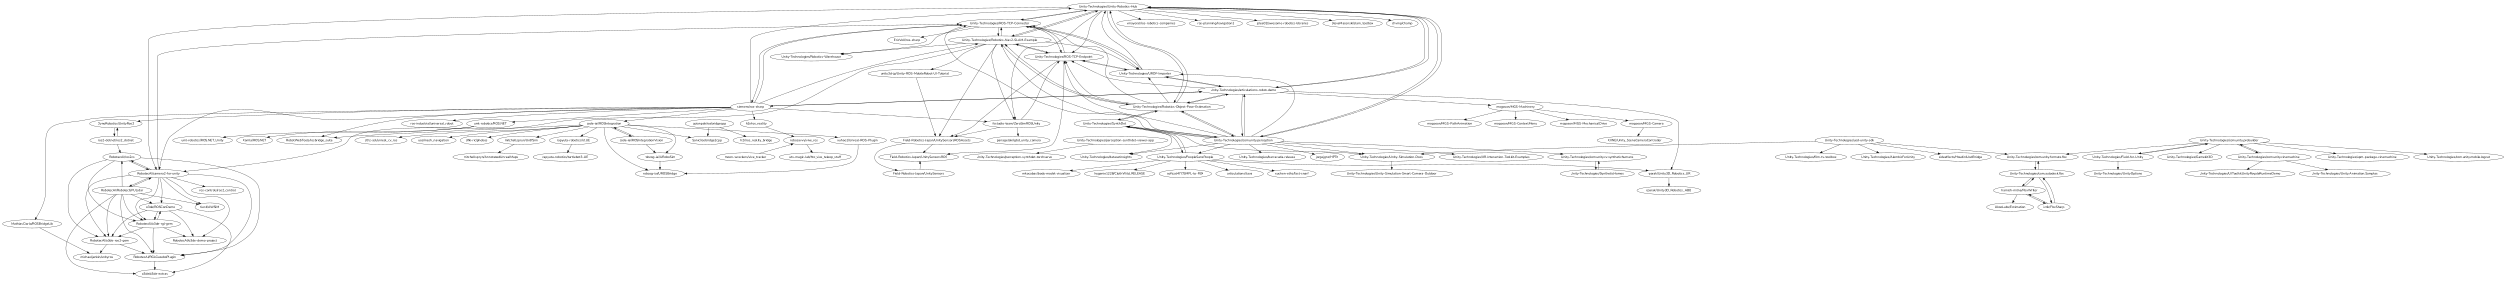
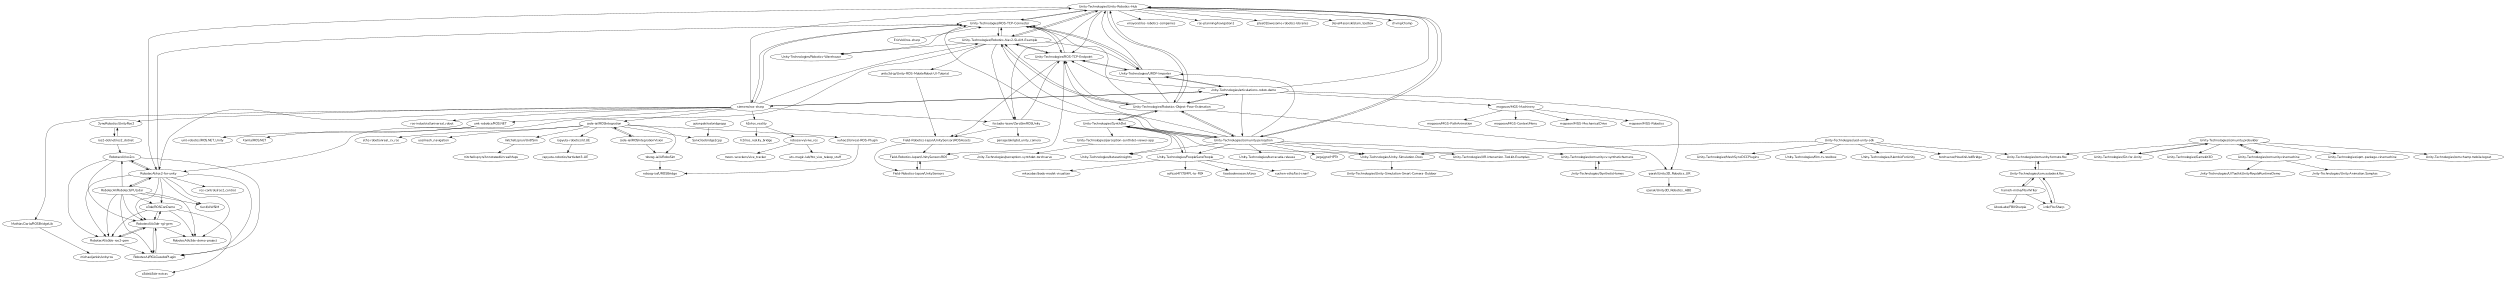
  digraph {
    fontname=Nunito
    node [fontname=Nunito]
    edge [fontname=Nunito]
    "Unity-Technologies/Unity-Robotics-Hub" [l="28.392,41.328"]
    "Unity-Technologies/ROS-TCP-Connector" [l="28.41,41.318"]
    "Unity-Technologies/Robotics-Nav2-SLAM-Example" [l="28.412,41.334"]
    "Unity-Technologies/articulations-robot-demo" [l="28.371,41.314"]
    "Unity-Technologies/ROS-TCP-Endpoint" [l="28.398,41.342"]
    "Unity-Technologies/Robotics-Object-Pose-Estimation" [l="28.367,41.33"]
    "Unity-Technologies/com.unity.perception" [l="28.366,41.347"]
-   "RobotecAI/ros2-for-unity" [l="28.437,41.293" label="RobotecAI/camera2-for-unity"]
+   "RobotecAI/ros2-for-unity" [l="28.437,41.293"]
    "fsstudio-team/ZeroSimROSUnity" [l="28.409,41.356"]
    "vmayoral/ros-robotics-companies" [l="29.276,41.752"]
    "ros-planning/navigation2" [l="29.257,41.842"]
    "jslee02/awesome-robotics-libraries" [l="29.134,41.746"]
    "SteveMacenski/slam_toolbox" [l="29.296,41.825"]
    "chvmp/champ" [l="28.213,42.185"]
    "siemens/ros-sharp" [l="28.432,41.334"]
    "h2r/ros_reality" [l="28.509,41.325"]
-   "RobotWebTools/rosbridge_suite" [l="29.198,41.784"]
    "ros-industrial/universal_robot" [l="29.035,41.834"]
    "MathiasCiarlo/ROSBridgeLib" [l="28.476,41.343"]
    "DynoRobotics/UnityRos2" [l="28.473,41.314"]
    "uml-robotics/ROS.NET" [l="28.477,41.366"]
    "code-iai/ROSIntegration" [l="28.335,41.408"]
    "Unity-Technologies/URDF-Importer" [l="28.393,41.315"]
    "Unity-Technologies/Robotics-Warehouse" [l="28.433,41.314"]
    "EricVoll/ros-sharp" [l="28.405,41.292"]
    "Field-Robotics-Japan/UnitySensorsROSAssets" [l="28.425,41.362"]
    "unity3d-jp/Unity-ROS-MobileRobot-UI-Tutorial" [l="28.446,41.359"]
    "rparak/Unity3D_Robotics_UR" [l="28.341,41.307"]
    "mogoson/MGS-Machinery" [l="28.327,41.261"]
    "Field-Robotics-Japan/UnitySensorsROS" [l="28.414,41.372"]
    "Unity-Technologies/SynthDet" [l="28.341,41.356"]
    "Unity-Technologies/datasetinsights" [l="28.351,41.372"]
    "Unity-Technologies/PeopleSansPeople" [l="28.322,41.341"]
    "Unity-Technologies/Unity-Simulation-Docs" [l="28.374,41.402"]
    "Unity-Technologies/barracuda-release" [l="35.565,35.956"]
    "Unity-Technologies/com.unity.cv.synthetichumans" [l="28.314,41.363"]
    "jorgejgnz/HPTK" [l="-11.863,40.518"]
    "Unity-Technologies/XR-Interaction-Toolkit-Examples" [l="-11.893,40.498"]
    "RobotecAI/ros2cs" [l="28.465,41.286"]
    "RobotecAI/RobotecGPULidar" [l="28.441,41.275"]
    "RobotecAI/o3de-rgl-gem" [l="28.453,41.271"]
    "RobotecAI/RGLGazeboPlugin" [l="28.454,41.282"]
    "RobotecAI/o3de-ros2-gem" [l="28.465,41.273"]
    "RobotecAI/o3de-demo-project" [l="28.433,41.267"]
    "ros-controls/ros2_control" [l="29.262,41.761"]
    "tier4/AWSIM" [l="30.309,43.532"]
    "o3de/ROSConDemo" [l="28.449,41.261"]
    "panagelak/rgbd_unity_camera" [l="28.401,41.375"]
    "h2r/ros_reality_bridge" [l="28.533,41.33"]
    "robosavvy/vive_ros" [l="28.556,41.317"]
    "michaeljenkin/unityros" [l="28.504,41.35"]
    "ros2-dotnet/ros2_dotnet" [l="28.488,41.299"]
    "uml-robotics/ROS.NET_Unity" [l="28.492,41.385"]
    "Xamla/ROS.NET" [l="28.501,41.373"]
    "xuhao1/Unreal-ROS-Plugin" [l="28.317,41.419"]
    "robcog-iai/UROSBridge" [l="28.343,41.423"]
    "code-iai/ROSIntegrationVision" [l="28.33,41.429"]
    "robcog-iai/URoboSim" [l="28.349,41.435"]
    "mitchellspryn/UrdfSim" [l="28.293,41.403"]
    "Sanic/rosbridge2cpp" [l="28.291,41.423"]
    "rapyuta-robotics/rclUE" [l="28.31,41.438"]
-   "ethz-asl/unreal_cv_ros" [l="27.884,43.619"]
+   "ethz-asl/unreal_cv_ros" [l="27.884,43.619" label="ethz-robot/unreal_cv_ros"]
    "uos/mesh_navigation" [l="29.359,41.864"]
-   "dfki-ric/phobos" [l="28.076,42.176"]
    "Field-Robotics-Japan/UnitySensors" [l="28.428,41.381"]
    "rparak/Unity3D_Robotics_ABB" [l="28.313,41.298"]
    "mogoson/MGS-MechanicalDrive" [l="28.337,41.241"]
-   "mogoson/MGS-Camera" [l="28.307,41.229"]
+   "mogoson/MGS-Camera" [l="28.307,41.229" label="mogoson/MGS-Robotics"]
    "mogoson/MGS-PathAnimation" [l="28.297,41.263"]
    "mogoson/MGS-ContextMenu" [l="28.305,41.248"]
    "Unity-Technologies/perception-synthdet-viewer-app" [l="28.301,41.351"]
    "mkocabas/body-model-visualizer" [l="35.681,35.03"]
-   "hygenie1228/ClothWild_RELEASE" [l="35.67,35.012"]
    "softcat477/SMPL-to-FBX" [l="35.613,35.093"]
-   "facebookresearch/tava" [l="35.658,34.9" label="articulations/tava"]
+   "facebookresearch/tava" [l="35.658,34.9"]
    "xuchen-ethz/fast-snarf" [l="35.641,34.931"]
    "Unity-Technologies/Unity-Simulation-Smart-Camera-Outdoor" [l="28.39,41.418"]
    "Unity-Technologies/SyntheticHomes" [l="28.291,41.367"]
    "o3de/o3de-extras" [l="28.457,41.242"]
    "Unity-Technologies/com.unity.probuilder" [l="28.452,41.573"]
    "Unity-Technologies/com.unity.formats.fbx" [l="28.408,41.538"]
-   "Unity-Technologies/Git-for-Unity" [l="28.473,41.56" label="Unity-Technologies/Field-for-Unity"]
+   "Unity-Technologies/Git-for-Unity" [l="28.473,41.56"]
    "Unity-Technologies/Gamekit3D" [l="-12.983,40.152"]
    "Unity-Technologies/com.unity.cinemachine" [l="28.441,41.594"]
    "Unity-Technologies/upm-package-cinemachine" [l="28.492,41.584"]
-   "Unity-Technologies/com.unity.mobile.logcat" [l="28.466,41.591"]
+   "Unity-Technologies/com.unity.mobile.logcat" [l="28.466,41.591" label="Unity-Technologies/com.champ.mobile.logcat"]
    "Unity-Technologies/com.autodesk.fbx" [l="28.384,41.557"]
-   "Unity-Technologies/UnityOptions" [l="-13.611,40.655"]
    "Unity-Technologies/UIToolkitUnityRoyaleRuntimeDemo" [l="-12.949,40.163"]
    "Unity-Technologies/Unity.Animation.Samples" [l="-12.96,40.169"]
    "izrik/FbxSharp" [l="28.359,41.563"]
    "hamish-milne/FbxWriter" [l="28.37,41.577"]
-   "XJINE/Unity_SceneCameraController" [l="28.295,41.21"]
    "uts-magic-lab/htc_vive_teleop_stuff" [l="28.582,41.323"]
    "moon-wreckers/vive_tracker" [l="28.578,41.304"]
    "mitchellspryn/AnnotatedUnrealMaps" [l="28.268,41.403"]
    "rapyuta-robotics/turtlebot3-UE" [l="28.297,41.454"]
    "Unity-Technologies/perception-synthdet-torchserve" [l="28.281,41.348"]
    "Unity-Technologies/usd-unity-sdk" [l="28.396,41.478"]
    "Unity-Technologies/film-tv-toolbox" [l="28.37,41.492"]
    "Unity-Technologies/AlembicForUnity" [l="28.429,41.48"]
-   "sideeffects/HoudiniUsdBridge" [l="28.405,41.499"]
-   "UkooLabs/FBXSharpie" [l="28.358,41.595" label="UkooLabs/Estimation"]
+   "sideeffects/HoudiniUsdBridge" [l="28.405,41.499" label="torchserve/HoudiniUsdBridge"]
+   "Unity-Technologies/MeshSyncDCCPlugins" [l="-13.066,40.324"]
+   "UkooLabs/FBXSharpie" [l="28.358,41.595"]
    "ppianpak/rosbridgecpp" [l="28.264,41.432"]
    "Unity-Technologies/Unity-Robotics-Hub" -> "Unity-Technologies/ROS-TCP-Connector"
    "Unity-Technologies/Unity-Robotics-Hub" -> "Unity-Technologies/Robotics-Nav2-SLAM-Example"
-   "Unity-Technologies/Unity-Robotics-Hub" -> "Unity-Technologies/articulations-robot-demo"
    "Unity-Technologies/Unity-Robotics-Hub" -> "Unity-Technologies/ROS-TCP-Endpoint"
    "Unity-Technologies/Unity-Robotics-Hub" -> "Unity-Technologies/Robotics-Object-Pose-Estimation"
    "Unity-Technologies/Unity-Robotics-Hub" -> "Unity-Technologies/com.unity.perception"
    "Unity-Technologies/Unity-Robotics-Hub" -> "RobotecAI/ros2-for-unity"
    "Unity-Technologies/Unity-Robotics-Hub" -> "fsstudio-team/ZeroSimROSUnity"
    "Unity-Technologies/Unity-Robotics-Hub" -> "vmayoral/ros-robotics-companies" [e=1]
    "Unity-Technologies/Unity-Robotics-Hub" -> "ros-planning/navigation2" [e=1]
    "Unity-Technologies/Unity-Robotics-Hub" -> "jslee02/awesome-robotics-libraries" [e=1]
    "Unity-Technologies/Unity-Robotics-Hub" -> "SteveMacenski/slam_toolbox" [e=1]
    "Unity-Technologies/Unity-Robotics-Hub" -> "chvmp/champ" [e=1]
    "Unity-Technologies/ROS-TCP-Connector" -> "Unity-Technologies/Unity-Robotics-Hub"
    "Unity-Technologies/ROS-TCP-Connector" -> "Unity-Technologies/Robotics-Nav2-SLAM-Example"
    "Unity-Technologies/ROS-TCP-Connector" -> "Unity-Technologies/ROS-TCP-Endpoint"
    "Unity-Technologies/ROS-TCP-Connector" -> "siemens/ros-sharp"
    "Unity-Technologies/ROS-TCP-Connector" -> "Unity-Technologies/URDF-Importer"
    "Unity-Technologies/ROS-TCP-Connector" -> "Unity-Technologies/Robotics-Warehouse"
-   "Unity-Technologies/ROS-TCP-Connector" -> "EricVoll/ros-sharp"
+   "EricVoll/ros-sharp" -> "Unity-Technologies/ROS-TCP-Connector"
    "Unity-Technologies/Robotics-Nav2-SLAM-Example" -> "Unity-Technologies/Unity-Robotics-Hub"
    "Unity-Technologies/Robotics-Nav2-SLAM-Example" -> "Unity-Technologies/ROS-TCP-Connector"
    "Unity-Technologies/Robotics-Nav2-SLAM-Example" -> "Unity-Technologies/ROS-TCP-Endpoint"
    "Unity-Technologies/Robotics-Nav2-SLAM-Example" -> "Unity-Technologies/Robotics-Object-Pose-Estimation"
    "Unity-Technologies/Robotics-Nav2-SLAM-Example" -> "RobotecAI/ros2-for-unity"
    "Unity-Technologies/Robotics-Nav2-SLAM-Example" -> "fsstudio-team/ZeroSimROSUnity"
    "Unity-Technologies/Robotics-Nav2-SLAM-Example" -> "Unity-Technologies/URDF-Importer"
    "Unity-Technologies/Robotics-Nav2-SLAM-Example" -> "Unity-Technologies/Robotics-Warehouse"
-   "Unity-Technologies/Robotics-Nav2-SLAM-Example" -> "Field-Robotics-Japan/UnitySensorsROSAssets"
    "Unity-Technologies/Robotics-Nav2-SLAM-Example" -> "unity3d-jp/Unity-ROS-MobileRobot-UI-Tutorial"
    "Unity-Technologies/articulations-robot-demo" -> "Unity-Technologies/Unity-Robotics-Hub"
    "Unity-Technologies/articulations-robot-demo" -> "Unity-Technologies/ROS-TCP-Endpoint"
    "Unity-Technologies/articulations-robot-demo" -> "Unity-Technologies/Robotics-Object-Pose-Estimation"
    "Unity-Technologies/articulations-robot-demo" -> "Unity-Technologies/com.unity.perception"
    "Unity-Technologies/articulations-robot-demo" -> "siemens/ros-sharp"
    "Unity-Technologies/articulations-robot-demo" -> "Unity-Technologies/URDF-Importer"
    "Unity-Technologies/articulations-robot-demo" -> "rparak/Unity3D_Robotics_UR"
    "Unity-Technologies/articulations-robot-demo" -> "mogoson/MGS-Machinery"
    "Unity-Technologies/ROS-TCP-Endpoint" -> "Unity-Technologies/ROS-TCP-Connector"
    "Unity-Technologies/ROS-TCP-Endpoint" -> "Unity-Technologies/Robotics-Nav2-SLAM-Example"
    "Unity-Technologies/ROS-TCP-Endpoint" -> "Unity-Technologies/URDF-Importer"
    "Unity-Technologies/ROS-TCP-Endpoint" -> "Field-Robotics-Japan/UnitySensorsROSAssets"
    "Unity-Technologies/ROS-TCP-Endpoint" -> "Field-Robotics-Japan/UnitySensorsROS"
    "Unity-Technologies/Robotics-Object-Pose-Estimation" -> "Unity-Technologies/Unity-Robotics-Hub"
    "Unity-Technologies/Robotics-Object-Pose-Estimation" -> "Unity-Technologies/ROS-TCP-Connector"
    "Unity-Technologies/Robotics-Object-Pose-Estimation" -> "Unity-Technologies/Robotics-Nav2-SLAM-Example"
    "Unity-Technologies/Robotics-Object-Pose-Estimation" -> "Unity-Technologies/articulations-robot-demo"
    "Unity-Technologies/Robotics-Object-Pose-Estimation" -> "Unity-Technologies/ROS-TCP-Endpoint"
    "Unity-Technologies/Robotics-Object-Pose-Estimation" -> "Unity-Technologies/com.unity.perception"
    "Unity-Technologies/Robotics-Object-Pose-Estimation" -> "Unity-Technologies/URDF-Importer"
-   "Unity-Technologies/PeopleSansPeople" -> "rparak/Unity3D_Robotics_UR"
+   "Unity-Technologies/Robotics-Object-Pose-Estimation" -> "rparak/Unity3D_Robotics_UR"
    "Unity-Technologies/Robotics-Object-Pose-Estimation" -> "Unity-Technologies/SynthDet"
    "Unity-Technologies/com.unity.perception" -> "Unity-Technologies/Unity-Robotics-Hub"
    "Unity-Technologies/com.unity.perception" -> "Unity-Technologies/ROS-TCP-Connector"
    "Unity-Technologies/com.unity.perception" -> "Unity-Technologies/Robotics-Nav2-SLAM-Example"
-   "Unity-Technologies/com.unity.perception" -> "Unity-Technologies/articulations-robot-demo"
    "Unity-Technologies/com.unity.perception" -> "Unity-Technologies/ROS-TCP-Endpoint"
    "Unity-Technologies/com.unity.perception" -> "Unity-Technologies/Robotics-Object-Pose-Estimation"
    "Unity-Technologies/com.unity.perception" -> "Unity-Technologies/URDF-Importer"
    "Unity-Technologies/com.unity.perception" -> "Unity-Technologies/SynthDet"
    "Unity-Technologies/com.unity.perception" -> "Unity-Technologies/datasetinsights"
    "Unity-Technologies/com.unity.perception" -> "Unity-Technologies/PeopleSansPeople"
    "Unity-Technologies/com.unity.perception" -> "Unity-Technologies/Unity-Simulation-Docs"
    "Unity-Technologies/com.unity.perception" -> "Unity-Technologies/barracuda-release" [e=1]
    "Unity-Technologies/com.unity.perception" -> "Unity-Technologies/com.unity.cv.synthetichumans"
    "Unity-Technologies/com.unity.perception" -> "jorgejgnz/HPTK" [e=1]
    "Unity-Technologies/com.unity.perception" -> "Unity-Technologies/XR-Interaction-Toolkit-Examples" [e=1]
    "RobotecAI/ros2-for-unity" -> "Unity-Technologies/ROS-TCP-Connector"
    "RobotecAI/ros2-for-unity" -> "RobotecAI/ros2cs"
    "RobotecAI/ros2-for-unity" -> "RobotecAI/RobotecGPULidar"
    "RobotecAI/ros2-for-unity" -> "RobotecAI/o3de-rgl-gem"
    "RobotecAI/ros2-for-unity" -> "RobotecAI/RGLGazeboPlugin"
    "RobotecAI/ros2-for-unity" -> "RobotecAI/o3de-ros2-gem"
    "RobotecAI/ros2-for-unity" -> "RobotecAI/o3de-demo-project"
    "RobotecAI/ros2-for-unity" -> "ros-controls/ros2_control" [e=1]
    "RobotecAI/ros2-for-unity" -> "tier4/AWSIM" [e=1]
    "RobotecAI/ros2-for-unity" -> "o3de/ROSConDemo"
    "fsstudio-team/ZeroSimROSUnity" -> "Unity-Technologies/ROS-TCP-Endpoint"
    "fsstudio-team/ZeroSimROSUnity" -> "Field-Robotics-Japan/UnitySensorsROSAssets"
    "fsstudio-team/ZeroSimROSUnity" -> "panagelak/rgbd_unity_camera"
    "siemens/ros-sharp" -> "Unity-Technologies/Unity-Robotics-Hub"
    "siemens/ros-sharp" -> "Unity-Technologies/ROS-TCP-Connector"
    "siemens/ros-sharp" -> "Unity-Technologies/Robotics-Nav2-SLAM-Example"
    "siemens/ros-sharp" -> "Unity-Technologies/articulations-robot-demo"
    "siemens/ros-sharp" -> "RobotecAI/ros2-for-unity"
    "siemens/ros-sharp" -> "fsstudio-team/ZeroSimROSUnity"
    "siemens/ros-sharp" -> "h2r/ros_reality"
-   "siemens/ros-sharp" -> "RobotWebTools/rosbridge_suite" [e=1]
    "siemens/ros-sharp" -> "ros-industrial/universal_robot" [e=1]
    "siemens/ros-sharp" -> "MathiasCiarlo/ROSBridgeLib"
    "siemens/ros-sharp" -> "DynoRobotics/UnityRos2"
    "siemens/ros-sharp" -> "uml-robotics/ROS.NET"
    "siemens/ros-sharp" -> "code-iai/ROSIntegration"
-   "ppianpak/rosbridgecpp" -> "h2r/ros_reality_bridge"
+   "h2r/ros_reality" -> "h2r/ros_reality_bridge"
    "h2r/ros_reality" -> "robosavvy/vive_ros"
    "MathiasCiarlo/ROSBridgeLib" -> "michaeljenkin/unityros"
    "DynoRobotics/UnityRos2" -> "ros2-dotnet/ros2_dotnet"
    "uml-robotics/ROS.NET" -> "uml-robotics/ROS.NET_Unity"
    "uml-robotics/ROS.NET" -> "Xamla/ROS.NET"
-   "code-iai/ROSIntegration" -> "RobotWebTools/rosbridge_suite" [e=1]
    "code-iai/ROSIntegration" -> "xuhao1/Unreal-ROS-Plugin"
-   "code-iai/ROSIntegration" -> "robcog-iai/UROSBridge"
    "code-iai/ROSIntegration" -> "code-iai/ROSIntegrationVision"
    "code-iai/ROSIntegration" -> "robcog-iai/URoboSim"
    "code-iai/ROSIntegration" -> "mitchellspryn/UrdfSim"
    "code-iai/ROSIntegration" -> "Sanic/rosbridge2cpp"
    "code-iai/ROSIntegration" -> "rapyuta-robotics/rclUE"
    "code-iai/ROSIntegration" -> "ethz-asl/unreal_cv_ros" [e=1]
    "code-iai/ROSIntegration" -> "uos/mesh_navigation" [e=1]
-   "code-iai/ROSIntegration" -> "dfki-ric/phobos" [e=1]
    "Unity-Technologies/URDF-Importer" -> "Unity-Technologies/Unity-Robotics-Hub"
    "Unity-Technologies/URDF-Importer" -> "Unity-Technologies/ROS-TCP-Connector"
    "Unity-Technologies/URDF-Importer" -> "Unity-Technologies/articulations-robot-demo"
    "Unity-Technologies/URDF-Importer" -> "Unity-Technologies/ROS-TCP-Endpoint"
    "Field-Robotics-Japan/UnitySensorsROSAssets" -> "Field-Robotics-Japan/UnitySensorsROS"
    "Field-Robotics-Japan/UnitySensorsROSAssets" -> "Field-Robotics-Japan/UnitySensors"
    "unity3d-jp/Unity-ROS-MobileRobot-UI-Tutorial" -> "Field-Robotics-Japan/UnitySensorsROSAssets"
    "rparak/Unity3D_Robotics_UR" -> "rparak/Unity3D_Robotics_ABB"
    "mogoson/MGS-Machinery" -> "mogoson/MGS-MechanicalDrive"
    "mogoson/MGS-Machinery" -> "mogoson/MGS-Camera"
    "mogoson/MGS-Machinery" -> "mogoson/MGS-PathAnimation"
    "mogoson/MGS-Machinery" -> "mogoson/MGS-ContextMenu"
+   "Field-Robotics-Japan/UnitySensorsROS" -> "Field-Robotics-Japan/UnitySensors"
    "Unity-Technologies/SynthDet" -> "Unity-Technologies/Robotics-Object-Pose-Estimation"
    "Unity-Technologies/SynthDet" -> "Unity-Technologies/com.unity.perception"
    "Unity-Technologies/SynthDet" -> "Unity-Technologies/datasetinsights"
    "Unity-Technologies/SynthDet" -> "Unity-Technologies/PeopleSansPeople"
    "Unity-Technologies/SynthDet" -> "Unity-Technologies/Unity-Simulation-Docs"
+   "Unity-Technologies/SynthDet" -> "Unity-Technologies/perception-synthdet-viewer-app"
    "Unity-Technologies/PeopleSansPeople" -> "Unity-Technologies/SynthDet"
    "Unity-Technologies/PeopleSansPeople" -> "mkocabas/body-model-visualizer" [e=1]
-   "Unity-Technologies/PeopleSansPeople" -> "hygenie1228/ClothWild_RELEASE" [e=1]
    "Unity-Technologies/PeopleSansPeople" -> "softcat477/SMPL-to-FBX" [e=1]
    "Unity-Technologies/PeopleSansPeople" -> "facebookresearch/tava" [e=1]
    "Unity-Technologies/PeopleSansPeople" -> "xuchen-ethz/fast-snarf" [e=1]
    "Unity-Technologies/Unity-Simulation-Docs" -> "Unity-Technologies/Unity-Simulation-Smart-Camera-Outdoor"
    "Unity-Technologies/com.unity.cv.synthetichumans" -> "Unity-Technologies/SyntheticHomes"
    "RobotecAI/ros2cs" -> "RobotecAI/ros2-for-unity"
    "RobotecAI/ros2cs" -> "RobotecAI/o3de-rgl-gem"
    "RobotecAI/ros2cs" -> "RobotecAI/RGLGazeboPlugin"
    "RobotecAI/ros2cs" -> "RobotecAI/o3de-ros2-gem"
    "RobotecAI/RobotecGPULidar" -> "RobotecAI/ros2-for-unity"
    "RobotecAI/RobotecGPULidar" -> "RobotecAI/ros2cs"
    "RobotecAI/RobotecGPULidar" -> "RobotecAI/o3de-rgl-gem"
    "RobotecAI/RobotecGPULidar" -> "RobotecAI/RGLGazeboPlugin"
    "RobotecAI/RobotecGPULidar" -> "RobotecAI/o3de-ros2-gem"
-   "RobotecAI/RobotecGPULidar" -> "o3de/o3de-extras"
+   "RobotecAI/RobotecGPULidar" -> "RobotecAI/o3de-demo-project"
    "RobotecAI/RobotecGPULidar" -> "tier4/AWSIM" [e=1]
    "RobotecAI/RobotecGPULidar" -> "o3de/ROSConDemo"
    "RobotecAI/o3de-rgl-gem" -> "RobotecAI/RGLGazeboPlugin"
    "RobotecAI/o3de-rgl-gem" -> "RobotecAI/o3de-ros2-gem"
    "RobotecAI/o3de-rgl-gem" -> "RobotecAI/o3de-demo-project"
    "RobotecAI/o3de-rgl-gem" -> "o3de/ROSConDemo"
-   "RobotecAI/RGLGazeboPlugin" -> "o3de/o3de-extras"
-   "RobotecAI/o3de-ros2-gem" -> "michaeljenkin/unityros"
+   "RobotecAI/RGLGazeboPlugin" -> "RobotecAI/o3de-rgl-gem"
+   "RobotecAI/o3de-ros2-gem" -> "RobotecAI/o3de-rgl-gem"
    "RobotecAI/o3de-ros2-gem" -> "RobotecAI/RGLGazeboPlugin"
    "o3de/ROSConDemo" -> "RobotecAI/o3de-rgl-gem"
    "o3de/ROSConDemo" -> "RobotecAI/o3de-ros2-gem"
    "o3de/ROSConDemo" -> "RobotecAI/o3de-demo-project"
    "o3de/ROSConDemo" -> "o3de/o3de-extras"
    "robosavvy/vive_ros" -> "uts-magic-lab/htc_vive_teleop_stuff"
-   "moon-wreckers/vive_tracker" -> "robosavvy/vive_ros"
+   "robosavvy/vive_ros" -> "moon-wreckers/vive_tracker"
    "ros2-dotnet/ros2_dotnet" -> "DynoRobotics/UnityRos2"
    "ros2-dotnet/ros2_dotnet" -> "RobotecAI/ros2cs"
    "xuhao1/Unreal-ROS-Plugin" -> "robcog-iai/UROSBridge"
    "code-iai/ROSIntegrationVision" -> "code-iai/ROSIntegration"
    "code-iai/ROSIntegrationVision" -> "robcog-iai/URoboSim"
    "robcog-iai/URoboSim" -> "robcog-iai/UROSBridge"
    "mitchellspryn/UrdfSim" -> "mitchellspryn/AnnotatedUnrealMaps"
    "rapyuta-robotics/rclUE" -> "rapyuta-robotics/turtlebot3-UE"
    "Field-Robotics-Japan/UnitySensors" -> "Field-Robotics-Japan/UnitySensorsROS"
-   "mogoson/MGS-Camera" -> "XJINE/Unity_SceneCameraController"
    "Unity-Technologies/perception-synthdet-viewer-app" -> "Unity-Technologies/perception-synthdet-torchserve"
    "Unity-Technologies/SyntheticHomes" -> "Unity-Technologies/com.unity.cv.synthetichumans"
    "Unity-Technologies/com.unity.probuilder" -> "Unity-Technologies/com.unity.formats.fbx"
    "Unity-Technologies/com.unity.probuilder" -> "Unity-Technologies/Git-for-Unity"
    "Unity-Technologies/com.unity.probuilder" -> "Unity-Technologies/Gamekit3D" [e=1]
    "Unity-Technologies/com.unity.probuilder" -> "Unity-Technologies/com.unity.cinemachine"
    "Unity-Technologies/com.unity.probuilder" -> "Unity-Technologies/upm-package-cinemachine"
    "Unity-Technologies/com.unity.probuilder" -> "Unity-Technologies/com.unity.mobile.logcat"
    "Unity-Technologies/com.unity.formats.fbx" -> "Unity-Technologies/com.autodesk.fbx"
    "Unity-Technologies/Git-for-Unity" -> "Unity-Technologies/com.unity.probuilder"
-   "Unity-Technologies/Git-for-Unity" -> "Unity-Technologies/UnityOptions" [e=1]
    "Unity-Technologies/com.unity.cinemachine" -> "Unity-Technologies/com.unity.probuilder"
    "Unity-Technologies/com.unity.cinemachine" -> "Unity-Technologies/UIToolkitUnityRoyaleRuntimeDemo" [e=1]
    "Unity-Technologies/com.unity.cinemachine" -> "Unity-Technologies/Unity.Animation.Samples" [e=1]
    "Unity-Technologies/com.autodesk.fbx" -> "Unity-Technologies/com.unity.formats.fbx"
    "Unity-Technologies/com.autodesk.fbx" -> "izrik/FbxSharp"
    "Unity-Technologies/com.autodesk.fbx" -> "hamish-milne/FbxWriter"
    "izrik/FbxSharp" -> "Unity-Technologies/com.autodesk.fbx"
-   "izrik/FbxSharp" -> "hamish-milne/FbxWriter"
    "hamish-milne/FbxWriter" -> "Unity-Technologies/com.autodesk.fbx"
    "hamish-milne/FbxWriter" -> "izrik/FbxSharp"
    "hamish-milne/FbxWriter" -> "UkooLabs/FBXSharpie"
    "Unity-Technologies/usd-unity-sdk" -> "Unity-Technologies/Unity-Simulation-Docs"
    "Unity-Technologies/usd-unity-sdk" -> "Unity-Technologies/com.unity.formats.fbx"
    "Unity-Technologies/usd-unity-sdk" -> "Unity-Technologies/film-tv-toolbox"
    "Unity-Technologies/usd-unity-sdk" -> "Unity-Technologies/AlembicForUnity"
    "Unity-Technologies/usd-unity-sdk" -> "sideeffects/HoudiniUsdBridge"
+   "Unity-Technologies/usd-unity-sdk" -> "Unity-Technologies/MeshSyncDCCPlugins" [e=1]
    "ppianpak/rosbridgecpp" -> "Sanic/rosbridge2cpp"
  }
